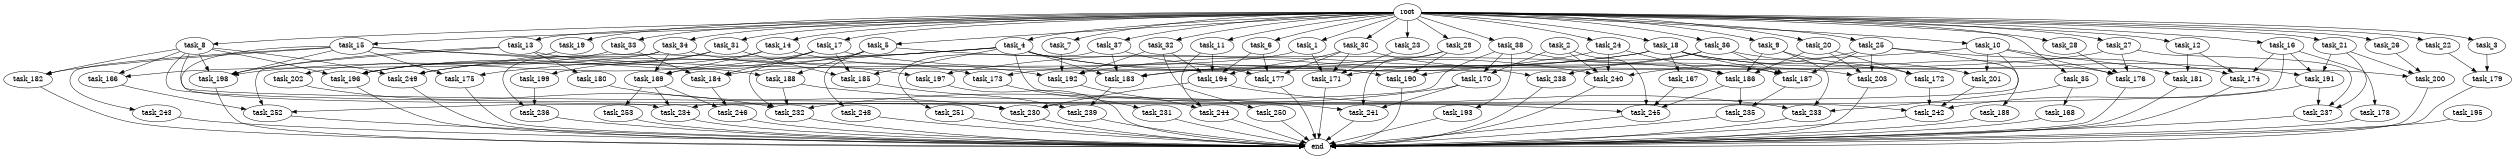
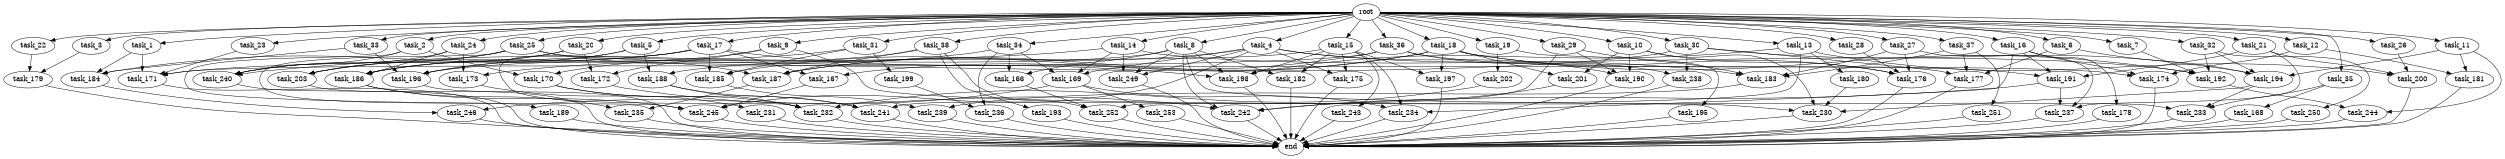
  digraph {
    root
    task_1
    task_2
    task_3
    task_4
    task_5
    task_6
    task_7
    task_8
    task_9
    task_10
    task_11
    task_12
    task_13
    task_14
    task_15
    task_16
    task_17
    task_18
    task_19
    task_20
    task_21
    task_22
    task_23
    task_24
    task_25
    task_26
    task_27
    task_28
    task_29
    task_30
    task_31
    task_32
    task_33
    task_34
    task_35
    task_36
    task_37
    task_38
    task_171
    task_184
    task_170
    task_240
    task_245
    task_179
    task_169
    task_175
    task_183
    task_185
    task_190
    task_249
    task_186
    task_188
    task_196
-   task_248
    task_177
    task_194
    task_192
    task_166
    task_182
    task_198
    task_230
    task_242
    task_172
    task_233
    task_176
    task_181
    task_201
    task_244
    task_174
    task_180
    task_200
    task_252
    task_197
    task_234
    task_243
    task_178
    task_191
    task_167
    task_203
    task_232
    task_187
    task_195
    task_202
    task_237
    task_173
    task_189
    task_241
    task_238
    task_199
    task_250
    task_236
    task_168
    task_251
    task_193
    end
    task_246
    task_253
    task_239
    task_235
    task_231
    root -> task_1
+   root -> task_2
    root -> task_3
    root -> task_4
    root -> task_5
    root -> task_6
    root -> task_7
    root -> task_8
    root -> task_9
    root -> task_10
    root -> task_11
    root -> task_12
    root -> task_13
    root -> task_14
    root -> task_15
    root -> task_16
    root -> task_17
    root -> task_18
    root -> task_19
    root -> task_20
    root -> task_21
    root -> task_22
    root -> task_23
    root -> task_24
    root -> task_25
    root -> task_26
    root -> task_27
    root -> task_28
    root -> task_29
    root -> task_30
    root -> task_31
    root -> task_32
    root -> task_33
    root -> task_34
    root -> task_35
    root -> task_36
    root -> task_37
    root -> task_38
    task_1 -> task_171
    task_1 -> task_184
    task_2 -> task_170
    task_2 -> task_240
    task_2 -> task_245
    task_3 -> task_179
    task_4 -> task_245
    task_4 -> task_169
    task_4 -> task_175
    task_4 -> task_183
    task_4 -> task_185
    task_4 -> task_190
    task_4 -> task_249
    task_5 -> task_186
    task_5 -> task_188
    task_5 -> task_196
-   task_5 -> task_248
    task_6 -> task_177
    task_6 -> task_194
    task_7 -> task_192
    task_8 -> task_249
    task_8 -> task_196
    task_8 -> task_166
    task_8 -> task_182
    task_8 -> task_198
    task_8 -> task_230
    task_8 -> task_242
    task_9 -> task_186
    task_9 -> task_172
    task_9 -> task_233
    task_10 -> task_190
    task_10 -> task_230
    task_10 -> task_176
-   task_10 -> task_181
+   task_11 -> task_181
    task_10 -> task_201
    task_11 -> task_194
    task_11 -> task_244
    task_12 -> task_181
    task_12 -> task_174
    task_13 -> task_198
    task_13 -> task_180
    task_13 -> task_200
    task_13 -> task_252
-   task_4 -> task_240
+   task_14 -> task_240
    task_14 -> task_169
    task_14 -> task_249
    task_14 -> task_192
    task_15 -> task_175
    task_15 -> task_188
    task_15 -> task_182
    task_15 -> task_198
    task_15 -> task_197
    task_15 -> task_234
    task_15 -> task_243
    task_16 -> task_174
    task_16 -> task_234
    task_16 -> task_178
    task_16 -> task_191
    task_17 -> task_184
    task_17 -> task_185
    task_17 -> task_198
+   task_17 -> task_167
    task_17 -> task_203
    task_17 -> task_232
    task_18 -> task_192
    task_18 -> task_176
    task_18 -> task_201
    task_18 -> task_197
    task_18 -> task_167
    task_18 -> task_187
+   task_19 -> task_195
    task_19 -> task_202
    task_20 -> task_186
    task_20 -> task_172
    task_20 -> task_203
    task_21 -> task_200
    task_21 -> task_191
    task_21 -> task_237
    task_22 -> task_179
    task_23 -> task_171
    task_24 -> task_240
    task_24 -> task_186
    task_24 -> task_173
    task_25 -> task_240
    task_25 -> task_174
    task_25 -> task_203
    task_25 -> task_187
    task_25 -> task_189
    task_26 -> task_200
    task_27 -> task_183
    task_27 -> task_176
    task_27 -> task_237
    task_28 -> task_176
    task_29 -> task_183
    task_29 -> task_190
    task_29 -> task_241
    task_30 -> task_171
    task_30 -> task_177
    task_30 -> task_194
    task_30 -> task_238
    task_31 -> task_185
    task_31 -> task_196
    task_31 -> task_199
    task_32 -> task_194
    task_32 -> task_192
    task_32 -> task_250
    task_33 -> task_184
    task_33 -> task_196
    task_34 -> task_169
    task_34 -> task_166
    task_34 -> task_173
    task_34 -> task_236
    task_35 -> task_233
    task_35 -> task_168
    task_36 -> task_171
    task_36 -> task_191
    task_36 -> task_187
    task_36 -> task_238
    task_37 -> task_183
    task_37 -> task_177
    task_37 -> task_251
    task_38 -> task_170
    task_38 -> task_252
    task_38 -> task_187
    task_38 -> task_193
    task_171 -> end
    task_184 -> task_246
    task_170 -> task_232
    task_170 -> task_241
    task_240 -> end
    task_245 -> end
    task_179 -> end
    task_169 -> task_234
    task_169 -> task_246
    task_169 -> task_253
    task_175 -> end
    task_183 -> task_239
    task_185 -> task_239
    task_190 -> end
    task_249 -> end
    task_186 -> task_245
    task_186 -> task_235
    task_188 -> task_232
    task_188 -> task_241
    task_196 -> end
-   task_248 -> end
    task_177 -> end
    task_194 -> task_230
    task_194 -> task_233
    task_192 -> task_244
    task_166 -> task_252
    task_182 -> end
    task_198 -> end
    task_230 -> end
    task_242 -> end
    task_172 -> task_242
    task_233 -> end
    task_176 -> end
    task_181 -> end
    task_201 -> task_242
    task_244 -> end
    task_174 -> end
    task_180 -> task_230
    task_200 -> end
    task_252 -> end
    task_197 -> end
    task_234 -> end
    task_243 -> end
    task_178 -> end
    task_191 -> task_242
    task_191 -> task_237
    task_167 -> task_245
    task_203 -> end
    task_232 -> end
    task_187 -> task_235
    task_195 -> end
    task_202 -> task_232
    task_237 -> end
    task_173 -> task_231
    task_189 -> end
    task_241 -> end
    task_238 -> end
    task_199 -> task_236
    task_250 -> end
    task_236 -> end
    task_168 -> end
    task_251 -> end
    task_193 -> end
    task_246 -> end
    task_253 -> end
    task_239 -> end
    task_235 -> end
    task_231 -> end
  }
